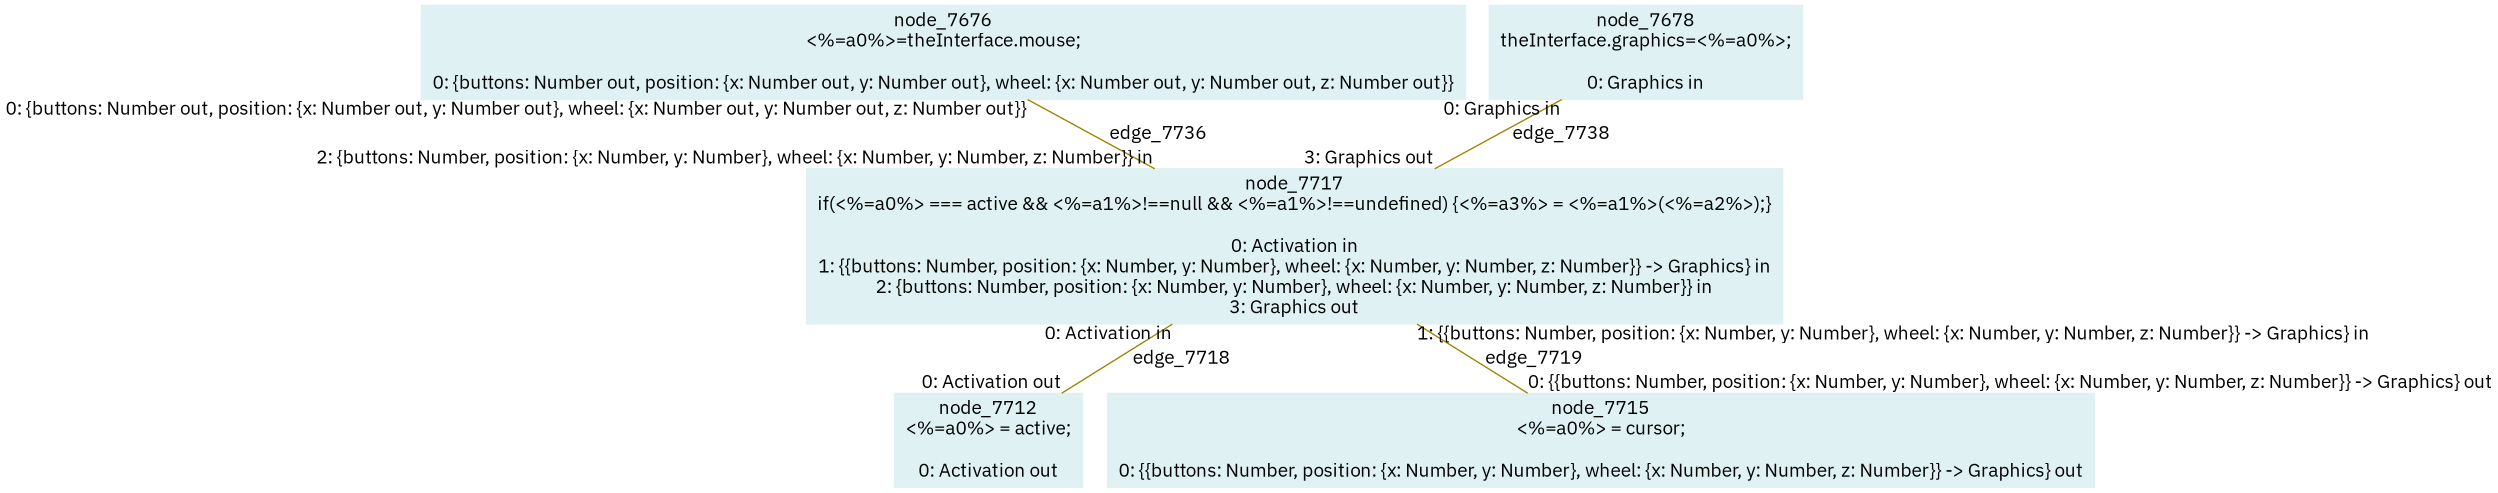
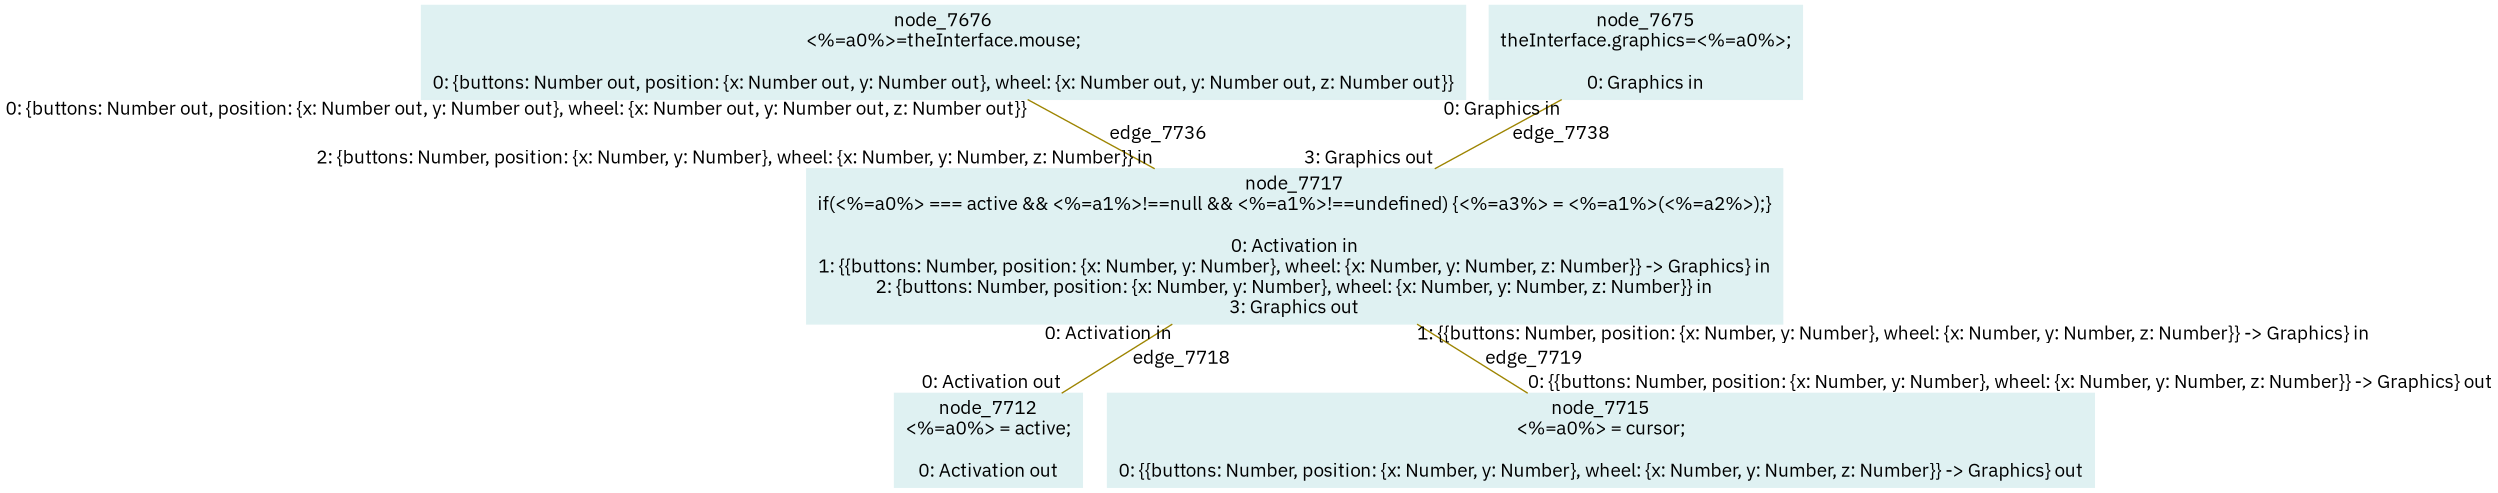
  digraph {
    fontname="IBM Plex Sans"
    node [color="#dff1f2" fontname="IBM Plex Sans" shape=box style=filled]
    edge [arrowHead=none arrowsize=1 color="#9d8400" dir=none fontname="IBM Plex Sans"]
    n1 [label="node_7676\n<%=a0%>=theInterface.mouse;\n\n0: {buttons: Number out, position: {x: Number out, y: Number out}, wheel: {x: Number out, y: Number out, z: Number out}}"]
    n2 [label="node_7717\nif(<%=a0%> === active && <%=a1%>!==null && <%=a1%>!==undefined) {<%=a3%> = <%=a1%>(<%=a2%>);}\n\n0: Activation in\n1: {{buttons: Number, position: {x: Number, y: Number}, wheel: {x: Number, y: Number, z: Number}} -> Graphics} in\n2: {buttons: Number, position: {x: Number, y: Number}, wheel: {x: Number, y: Number, z: Number}} in\n3: Graphics out"]
-   n3 [label="node_7678\ntheInterface.graphics=<%=a0%>;\n\n0: Graphics in"]
+   n3 [label="node_7675\ntheInterface.graphics=<%=a0%>;\n\n0: Graphics in"]
    n4 [label="node_7712\n<%=a0%> = active;\n\n0: Activation out"]
    n5 [label="node_7715\n<%=a0%> = cursor;\n\n0: {{buttons: Number, position: {x: Number, y: Number}, wheel: {x: Number, y: Number, z: Number}} -> Graphics} out"]
    n1 -> n2 [headlabel="2: {buttons: Number, position: {x: Number, y: Number}, wheel: {x: Number, y: Number, z: Number}} in" label=edge_7736 taillabel="0: {buttons: Number out, position: {x: Number out, y: Number out}, wheel: {x: Number out, y: Number out, z: Number out}}"]
    n2 -> n4 [headlabel="0: Activation out" label=edge_7718 taillabel="0: Activation in"]
    n2 -> n5 [headlabel="0: {{buttons: Number, position: {x: Number, y: Number}, wheel: {x: Number, y: Number, z: Number}} -> Graphics} out" label=edge_7719 taillabel="1: {{buttons: Number, position: {x: Number, y: Number}, wheel: {x: Number, y: Number, z: Number}} -> Graphics} in"]
    n3 -> n2 [headlabel="3: Graphics out" label=edge_7738 taillabel="0: Graphics in"]
  }
